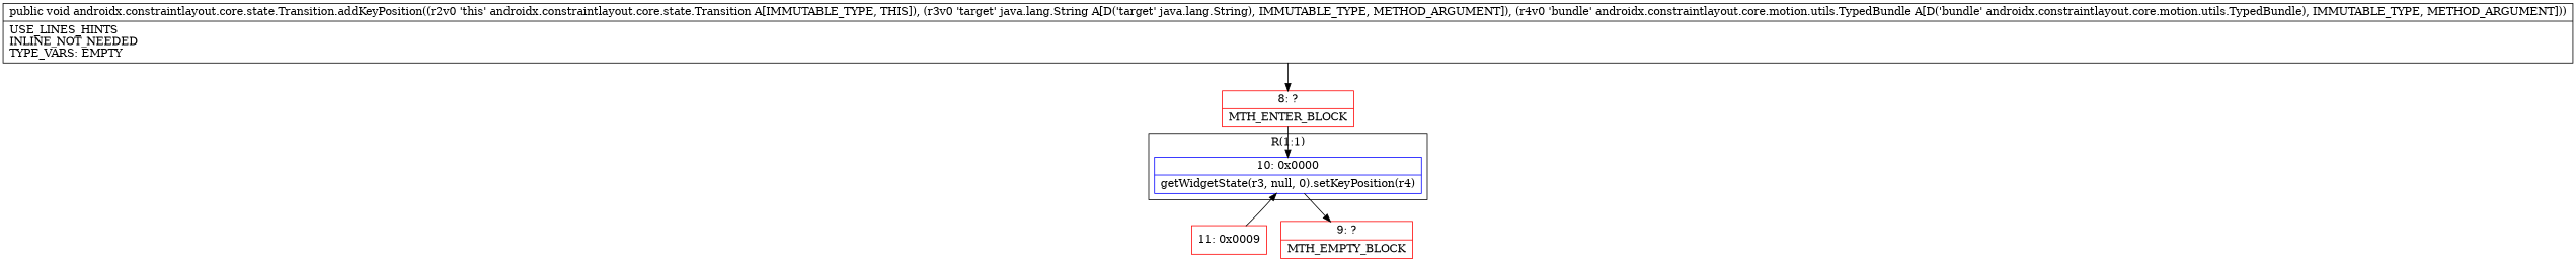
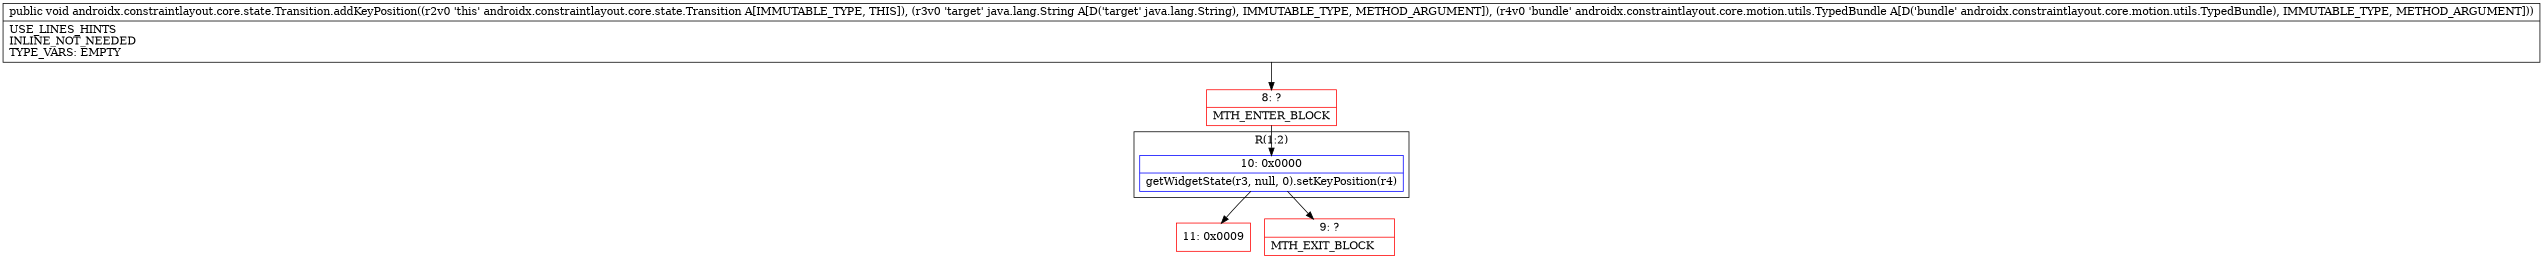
  digraph {
    node [color=red shape=record]
    n1 [color=blue label="{10\:\ 0x0000|getWidgetState(r3, null, 0).setKeyPosition(r4)\l}"]
    n2 [label="{11\:\ 0x0009}"]
-   n3 [label="{9\:\ ?|MTH_EMPTY_BLOCK\l}"]
+   n3 [label="{9\:\ ?|MTH_EXIT_BLOCK\l}"]
    n4 [label="{8\:\ ?|MTH_ENTER_BLOCK\l}"]
    n5 [label="{public void androidx.constraintlayout.core.state.Transition.addKeyPosition((r2v0 'this' androidx.constraintlayout.core.state.Transition A[IMMUTABLE_TYPE, THIS]), (r3v0 'target' java.lang.String A[D('target' java.lang.String), IMMUTABLE_TYPE, METHOD_ARGUMENT]), (r4v0 'bundle' androidx.constraintlayout.core.motion.utils.TypedBundle A[D('bundle' androidx.constraintlayout.core.motion.utils.TypedBundle), IMMUTABLE_TYPE, METHOD_ARGUMENT]))  | USE_LINES_HINTS\lINLINE_NOT_NEEDED\lTYPE_VARS: EMPTY\l}" color=""]
    subgraph cluster_1 {
-     label="R(1:1)"
+     label="R(1:2)"
      n1
    }
-   n2 -> n1
+   n1 -> n2
    n1 -> n3
    n4 -> n1
    n5 -> n4
  }
